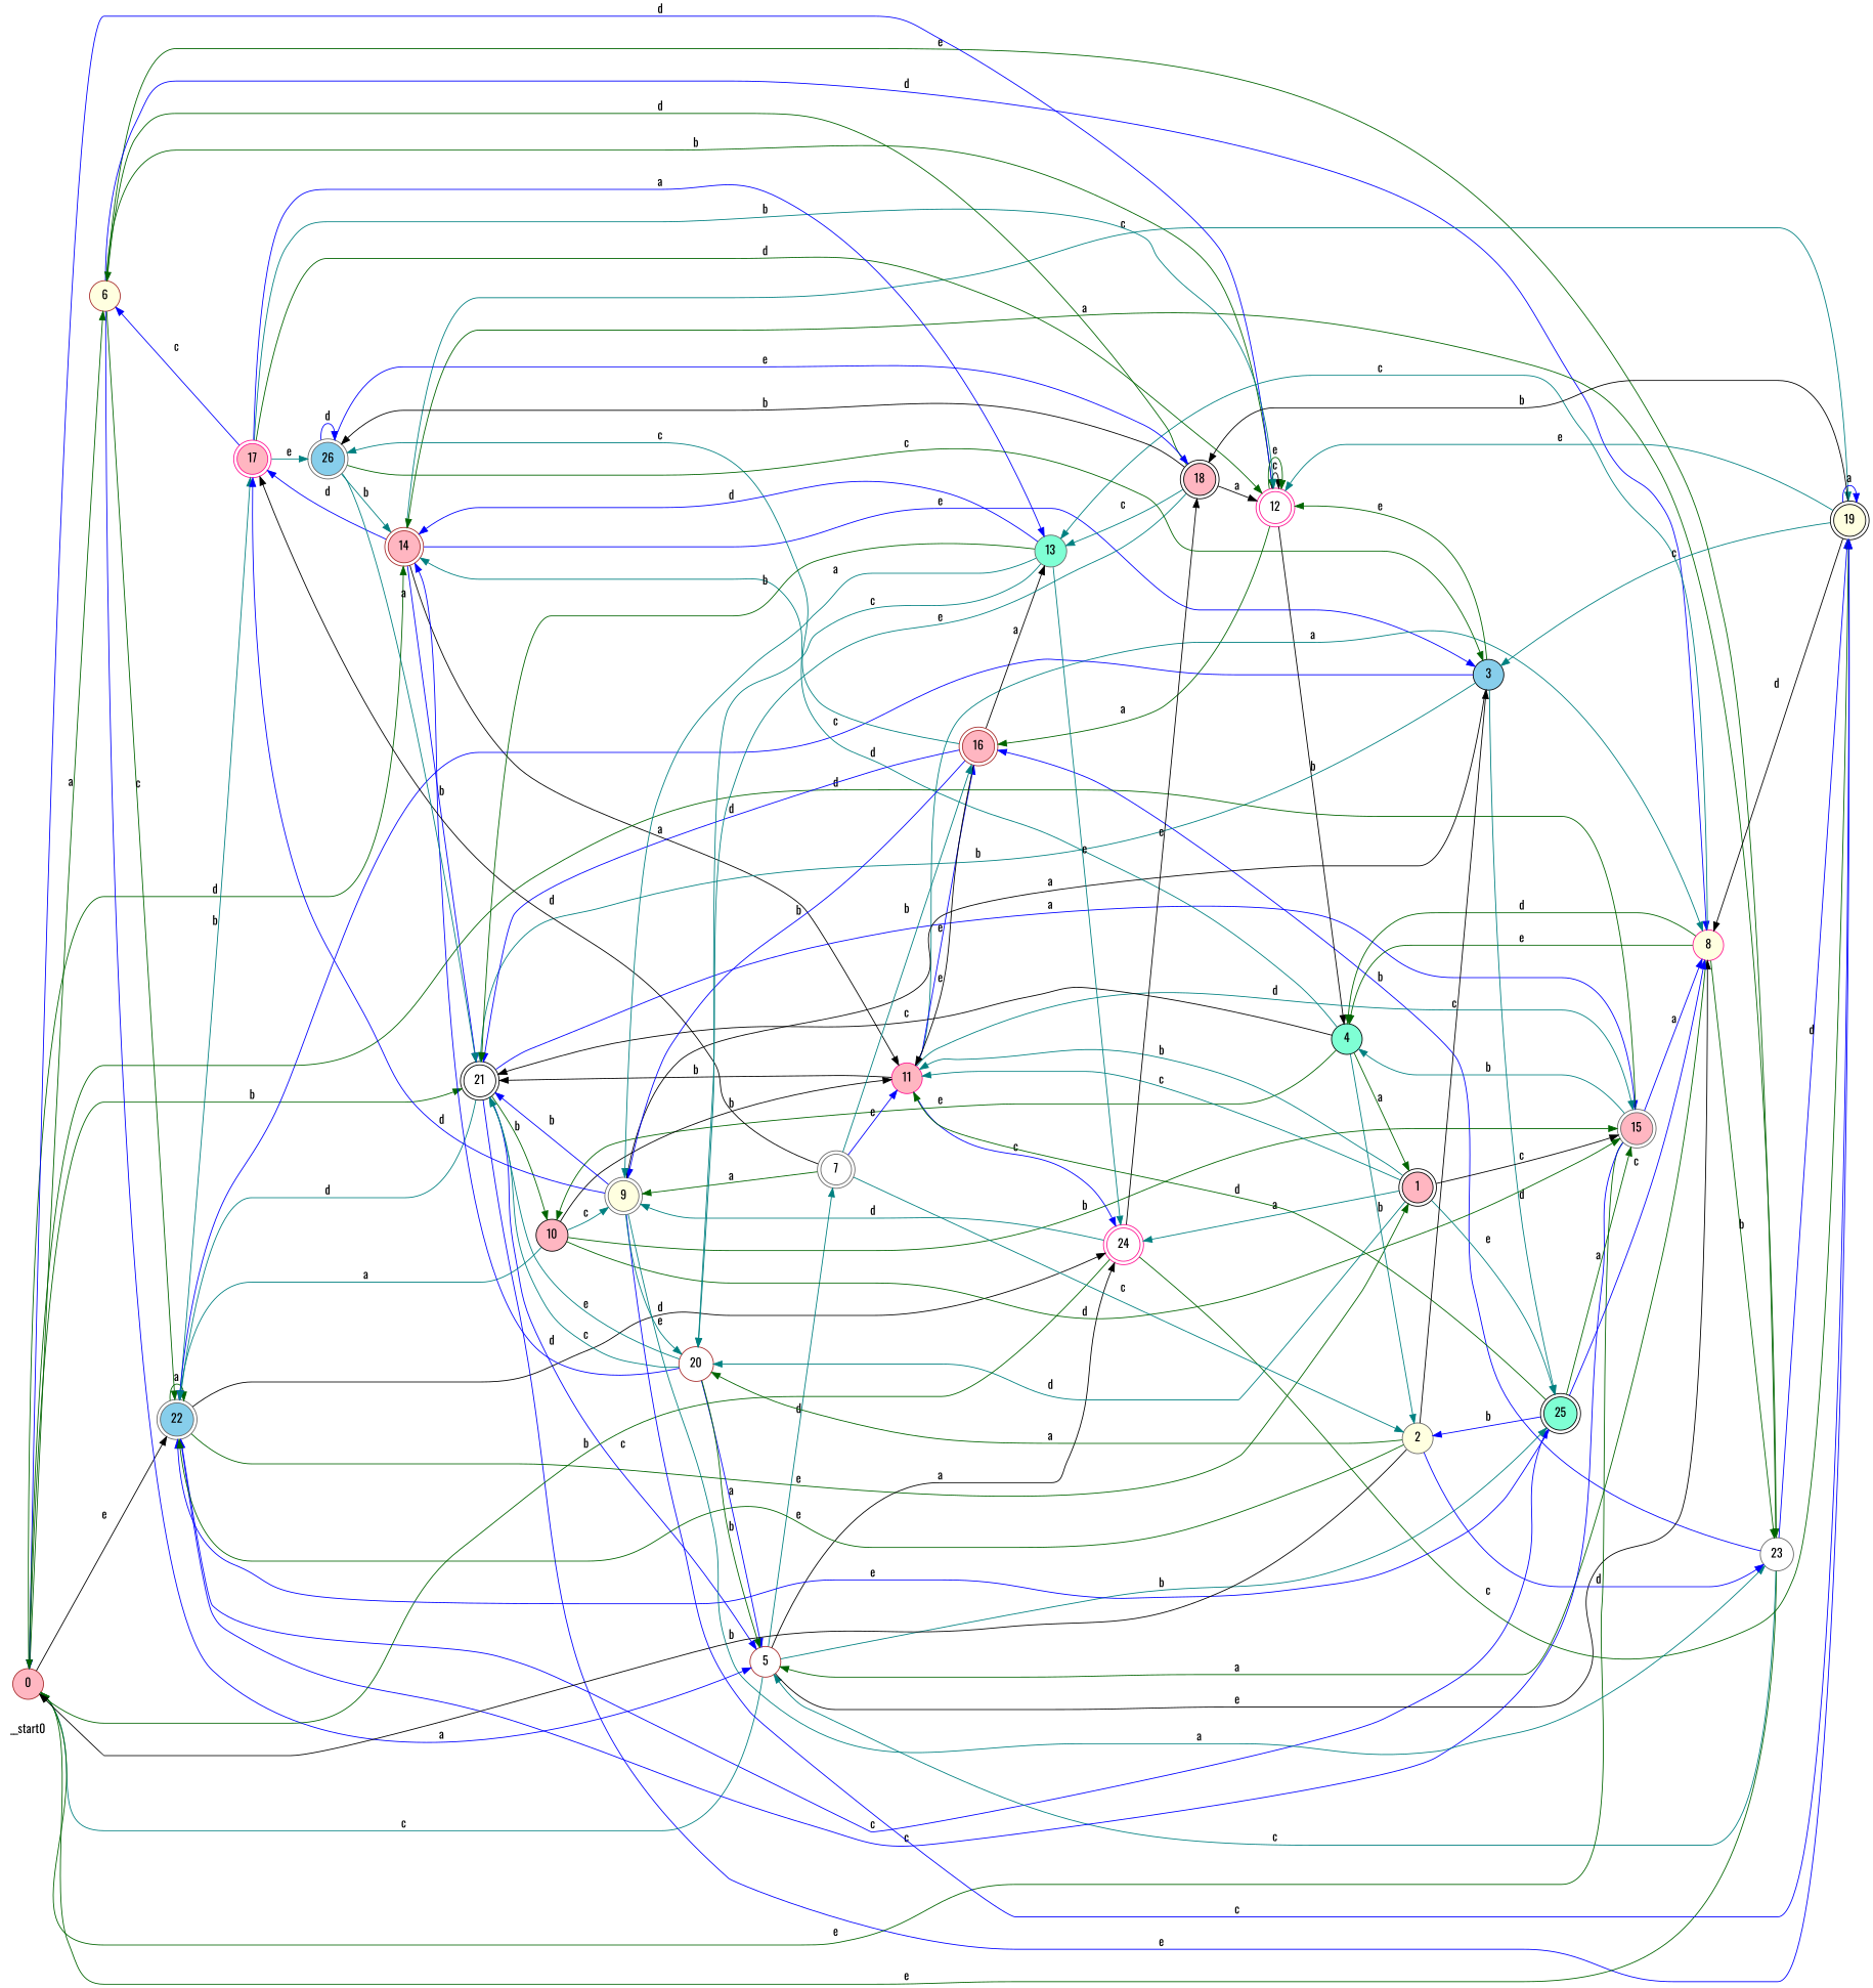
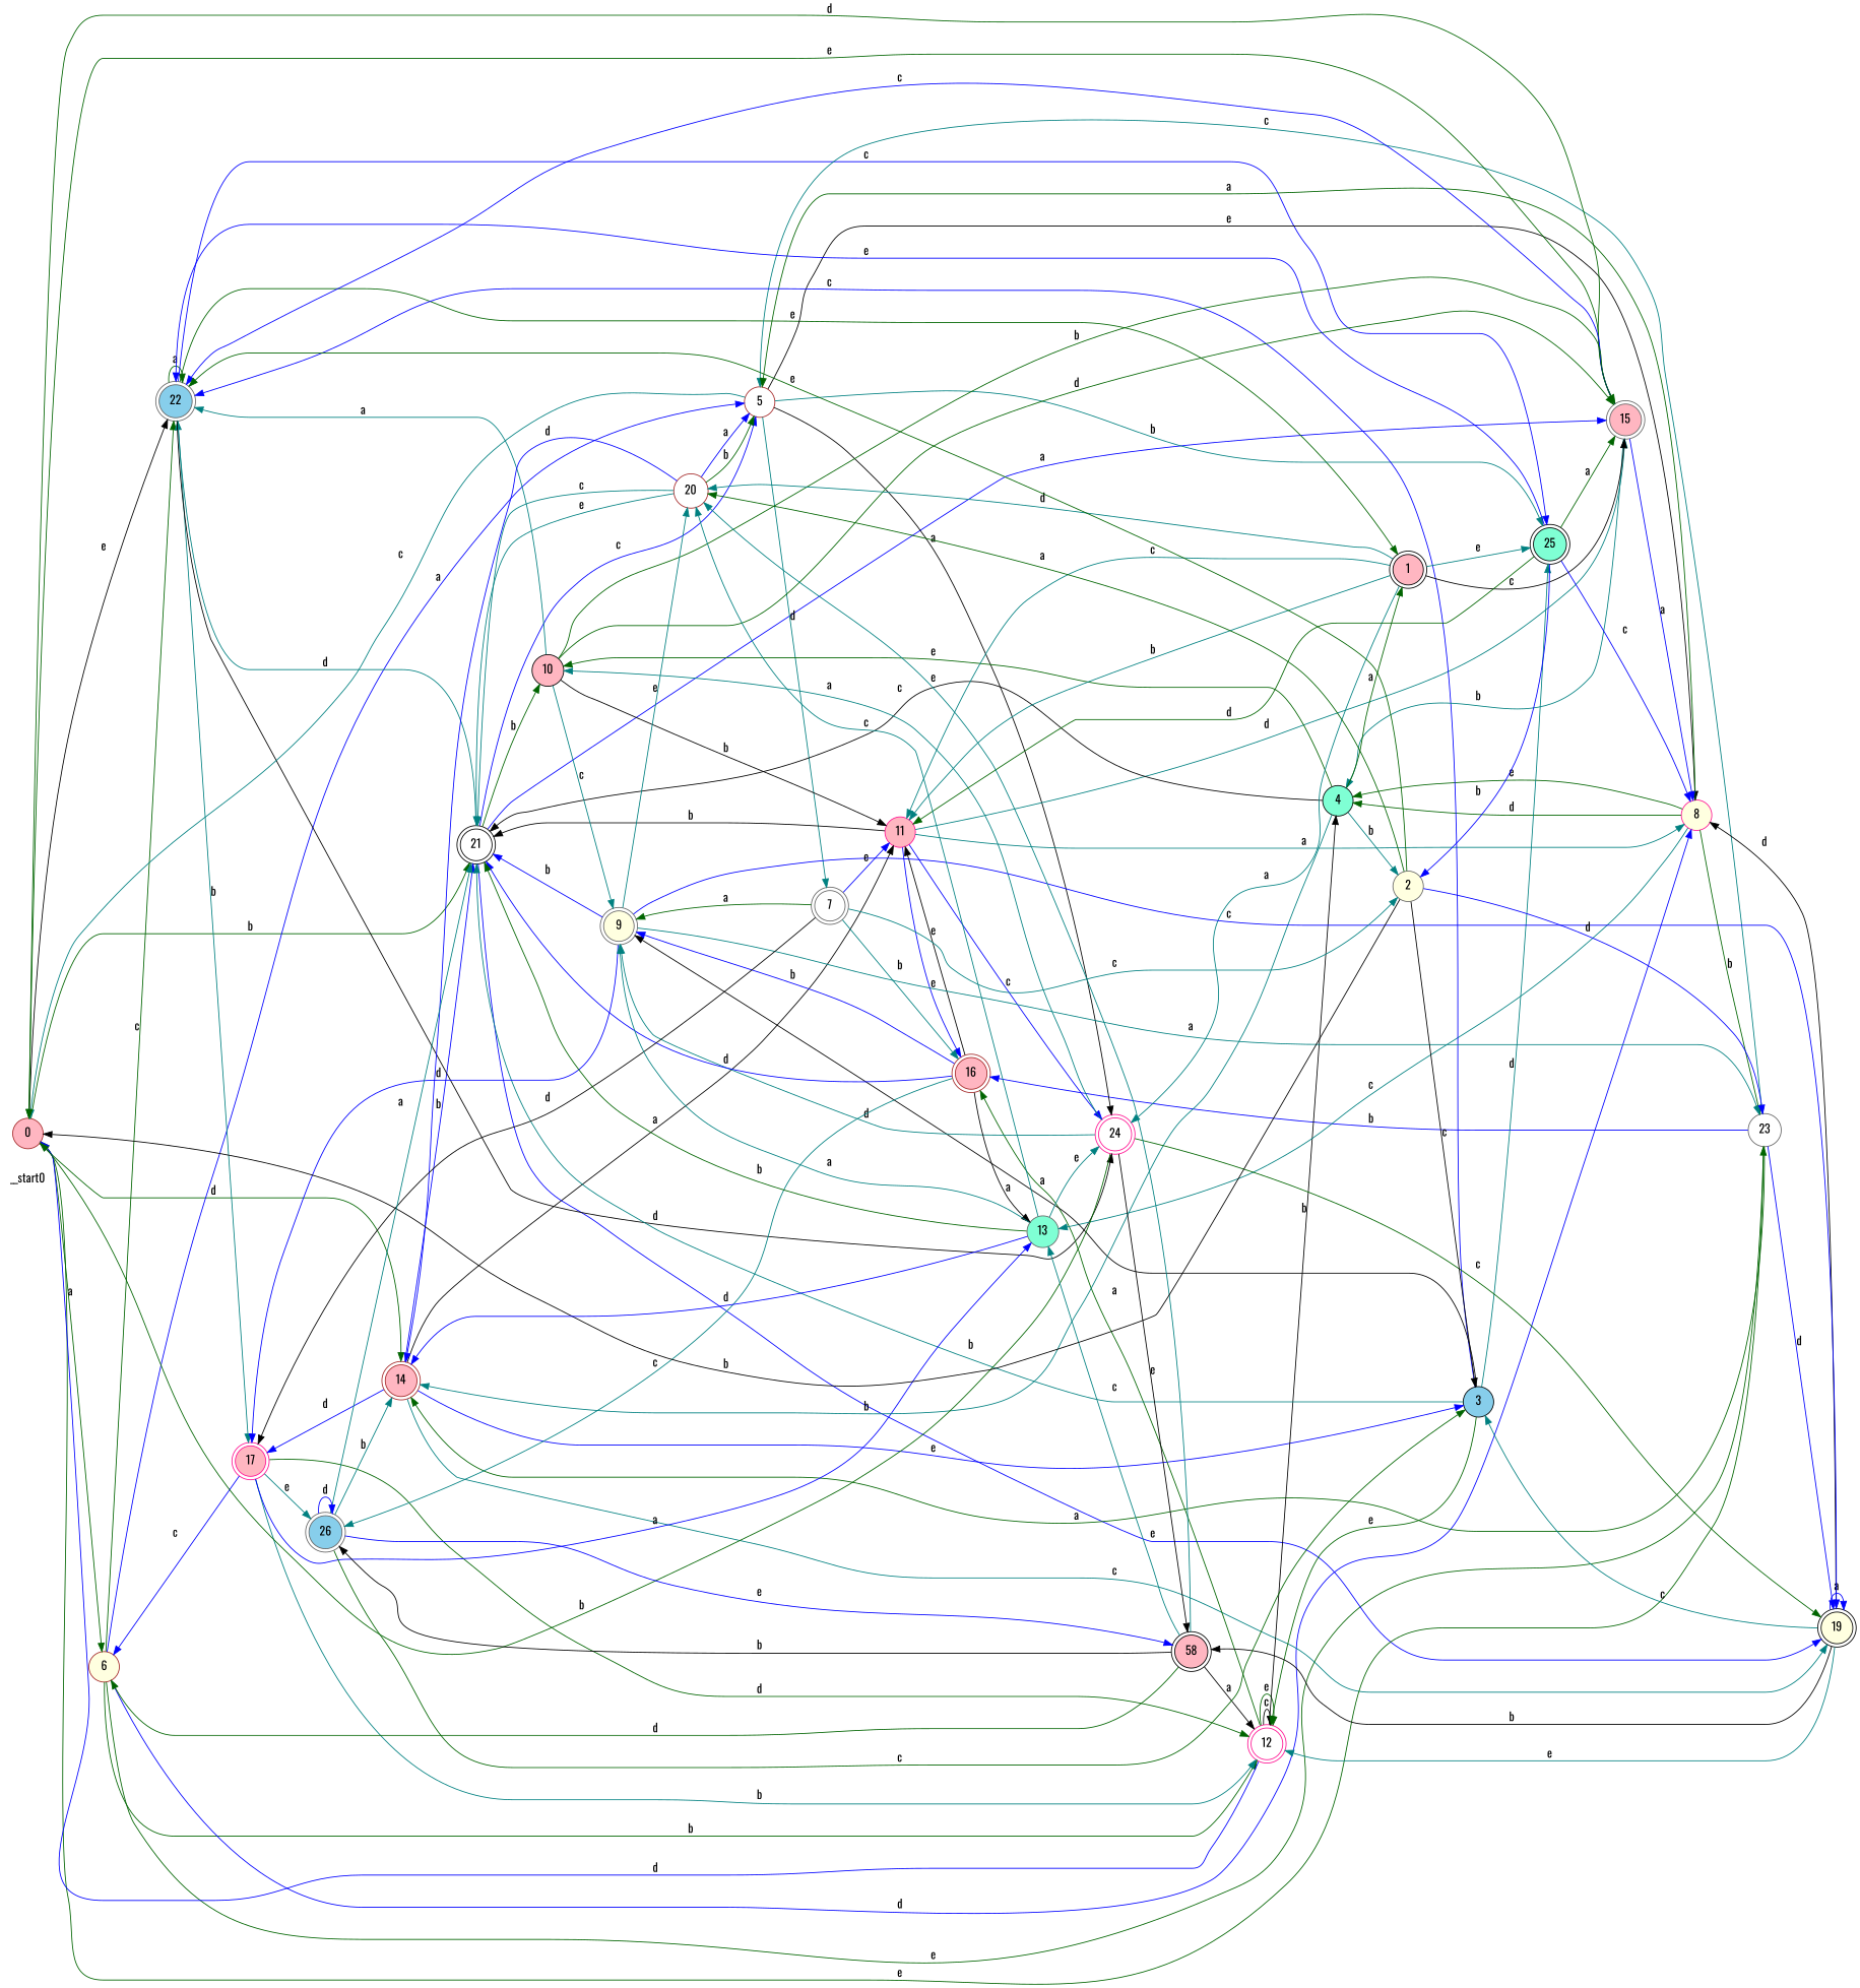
  digraph {
    fontname=Oswald
    rankdir=LR
    node [color=black fillcolor=lightpink fontname=Oswald shape=doublecircle style="rounded,filled"]
    edge [color=teal fontname=Oswald]
    __start0 [color=brown fillcolor=white shape=none style=filled]
    n2 [color=brown label=0 shape=circle style=filled]
    n3 [color=brown fillcolor=lightyellow label=6 shape=circle style=filled]
    n4 [color=brown label=14]
    n5 [fillcolor=white label=21]
    n6 [color=gray40 fillcolor=skyblue label=22]
    n7 [color=gray40 fillcolor=white label=23 shape=circle style=filled]
    n8 [color=deeppink fillcolor=white label=12]
    n9 [color=brown fillcolor=white label=5 shape=circle style=filled]
    n10 [color=deeppink fillcolor=lightyellow label=8 shape=circle style=filled]
    n11 [color=deeppink label=11 shape=circle style=filled]
    n12 [fillcolor=skyblue label=3 shape=circle style=filled]
    n13 [color=deeppink label=17]
    n14 [fillcolor=lightyellow label=19]
    n15 [color=gray40 label=15]
    n16 [fillcolor=aquamarine label=4 shape=circle style=filled]
    n17 [label=10 shape=circle style=filled]
    n18 [label=1]
    n19 [color=deeppink fillcolor=white label=24]
    n20 [fillcolor=aquamarine label=25]
    n21 [color=brown fillcolor=white label=20 shape=circle style=filled]
    n22 [color=brown label=16]
    n23 [color=gray40 fillcolor=lightyellow label=9]
-   n24 [label=18]
+   n24 [label=58]
    n25 [color=gray40 fillcolor=lightyellow label=2 shape=circle style=filled]
    n26 [color=gray40 fillcolor=white label=7]
    n27 [color=gray40 fillcolor=aquamarine label=13 shape=circle style=filled]
    n28 [color=gray40 fillcolor=skyblue label=26]
    n2 -> n3 [color=darkgreen label=a]
    n2 -> n4 [color=darkgreen label=d]
    n2 -> n5 [color=darkgreen label=b]
    n2 -> n6 [color=black label=e]
    n3 -> n6 [color=darkgreen label=c]
    n3 -> n7 [color=darkgreen label=e]
    n3 -> n8 [color=darkgreen label=b]
    n3 -> n9 [color=blue label=a]
    n3 -> n10 [color=blue label=d]
    n4 -> n5 [color=blue label=b]
    n4 -> n11 [color=black label=a]
    n4 -> n12 [color=blue label=e]
    n4 -> n13 [color=blue label=d]
    n4 -> n14 [label=c]
    n5 -> n6 [label=d]
    n5 -> n9 [color=blue label=c]
    n5 -> n14 [color=blue label=e]
    n5 -> n15 [color=blue label=a]
    n5 -> n17 [color=darkgreen label=b]
    n6 -> n6 [color=darkgreen label=a]
    n6 -> n13 [label=b]
    n6 -> n18 [color=darkgreen label=e]
    n6 -> n19 [color=black label=d]
    n6 -> n20 [color=blue label=c]
    n7 -> n2 [color=darkgreen label=e]
    n7 -> n4 [color=darkgreen label=a]
    n7 -> n9 [label=c]
    n7 -> n14 [color=blue label=d]
    n7 -> n22 [color=blue label=b]
    n8 -> n2 [color=blue label=d]
    n8 -> n8 [color=black label=c]
    n8 -> n8 [color=darkgreen label=e]
    n8 -> n16 [color=black label=b]
    n8 -> n22 [color=darkgreen label=a]
    n9 -> n2 [label=c]
    n9 -> n10 [color=black label=e]
    n9 -> n19 [color=black label=a]
    n9 -> n20 [label=b]
    n9 -> n26 [label=d]
    n10 -> n7 [color=darkgreen label=b]
    n10 -> n9 [color=darkgreen label=a]
    n10 -> n16 [color=darkgreen label=d]
    n10 -> n16 [color=darkgreen label=e]
    n10 -> n27 [label=c]
    n11 -> n5 [color=black label=b]
    n11 -> n10 [label=a]
    n11 -> n15 [label=d]
    n11 -> n19 [color=blue label=c]
    n11 -> n22 [color=blue label=e]
    n12 -> n5 [label=b]
    n12 -> n6 [color=blue label=c]
    n12 -> n8 [color=darkgreen label=e]
    n12 -> n20 [label=d]
    n12 -> n23 [color=black label=a]
    n13 -> n3 [color=blue label=c]
    n13 -> n8 [label=b]
    n13 -> n8 [color=darkgreen label=d]
    n13 -> n27 [color=blue label=a]
    n13 -> n28 [label=e]
    n14 -> n8 [label=e]
    n14 -> n10 [color=black label=d]
    n14 -> n12 [label=c]
    n14 -> n14 [color=blue label=a]
    n14 -> n24 [color=black label=b]
    n15 -> n2 [color=darkgreen label=d]
    n15 -> n2 [color=darkgreen label=e]
    n15 -> n6 [color=blue label=c]
    n15 -> n10 [color=blue label=a]
    n15 -> n16 [label=b]
-   n16 -> n4 [label=d]
+   n16 -> n4 [label=b]
    n16 -> n5 [color=black label=c]
    n16 -> n17 [color=darkgreen label=e]
    n16 -> n18 [color=darkgreen label=a]
    n16 -> n25 [label=b]
    n17 -> n6 [label=a]
    n17 -> n11 [color=black label=b]
    n17 -> n15 [color=darkgreen label=b]
    n17 -> n15 [color=darkgreen label=d]
    n17 -> n23 [label=c]
    n18 -> n11 [label=b]
    n18 -> n11 [label=c]
    n18 -> n15 [color=black label=c]
    n18 -> n19 [label=a]
    n18 -> n20 [label=e]
    n18 -> n21 [label=d]
    n19 -> n2 [color=darkgreen label=b]
    n19 -> n14 [color=darkgreen label=c]
+   n19 -> n17 [label=a]
    n19 -> n23 [label=d]
    n19 -> n24 [color=black label=e]
    n20 -> n6 [color=blue label=e]
    n20 -> n10 [color=blue label=c]
    n20 -> n11 [color=darkgreen label=d]
    n20 -> n15 [color=darkgreen label=a]
    n20 -> n25 [color=blue label=b]
    n21 -> n4 [color=blue label=d]
    n21 -> n5 [label=c]
    n21 -> n5 [label=e]
    n21 -> n9 [color=blue label=a]
    n21 -> n9 [color=darkgreen label=b]
    n22 -> n5 [color=blue label=d]
    n22 -> n11 [color=black label=e]
    n22 -> n23 [color=blue label=b]
    n22 -> n27 [color=black label=a]
    n22 -> n28 [label=c]
    n23 -> n5 [color=blue label=b]
    n23 -> n7 [label=a]
    n23 -> n13 [color=blue label=d]
    n23 -> n14 [color=blue label=c]
    n23 -> n21 [label=e]
    n24 -> n3 [color=darkgreen label=d]
    n24 -> n8 [color=black label=a]
    n24 -> n21 [label=e]
    n24 -> n27 [label=c]
    n24 -> n28 [color=black label=b]
    n25 -> n2 [color=black label=b]
    n25 -> n6 [color=darkgreen label=e]
    n25 -> n7 [color=blue label=d]
    n25 -> n12 [color=black label=c]
    n25 -> n21 [color=darkgreen label=a]
    n26 -> n11 [color=blue label=e]
    n26 -> n13 [color=black label=d]
    n26 -> n22 [label=b]
    n26 -> n23 [color=darkgreen label=a]
    n26 -> n25 [label=c]
    n27 -> n4 [color=blue label=d]
    n27 -> n5 [color=darkgreen label=b]
    n27 -> n19 [label=e]
    n27 -> n21 [label=c]
    n27 -> n23 [label=a]
    n28 -> n4 [label=b]
    n28 -> n5 [label=a]
    n28 -> n12 [color=darkgreen label=c]
    n28 -> n24 [color=blue label=e]
    n28 -> n28 [color=blue label=d]
  }
